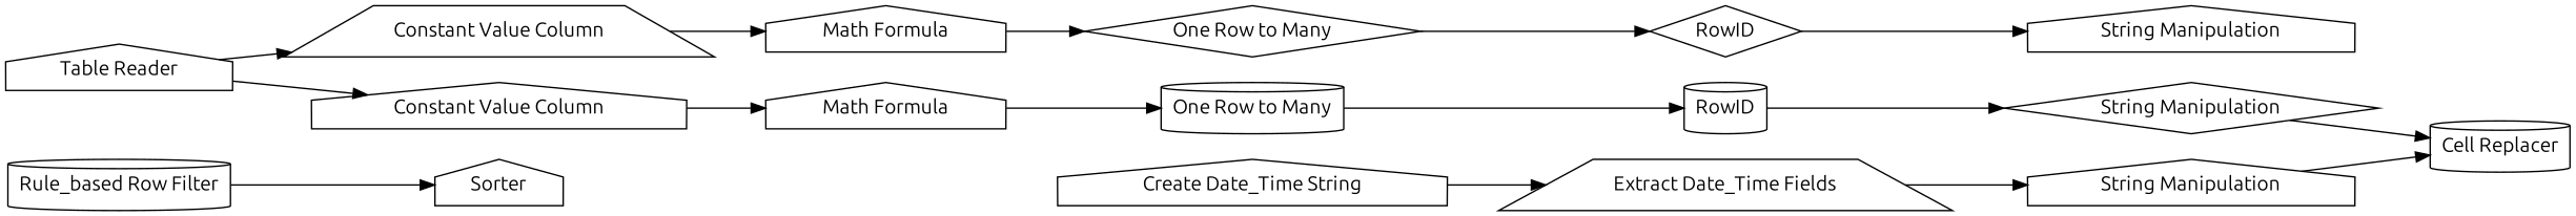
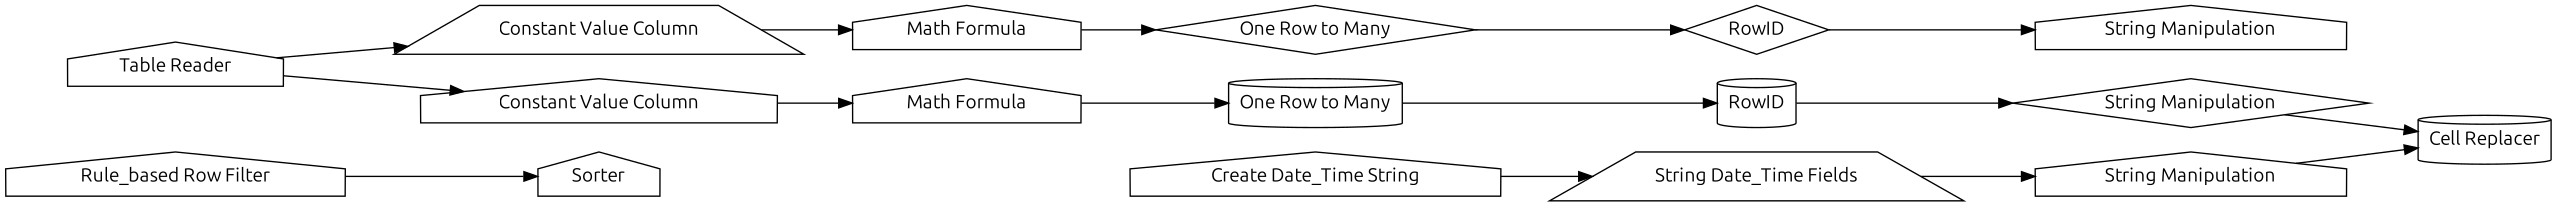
  digraph {
    fontname=Ubuntu
    rankdir=LR
    node [fontname=Ubuntu shape=house]
    edge [fontname=Ubuntu]
-   n1 [label="Rule_based Row Filter" shape=cylinder]
+   n1 [label="Rule_based Row Filter"]
    n2 [label=Sorter]
    n3 [label="Table Reader"]
    n4 [label="Constant Value Column" shape=trapezium]
    n5 [label="Constant Value Column"]
    n6 [label="Math Formula"]
    n7 [label="Math Formula"]
    n8 [label="One Row to Many" shape=diamond]
    n9 [label=RowID shape=diamond]
    n10 [label="String Manipulation"]
-   n11 [label="Extract Date_Time Fields" shape=trapezium]
+   n11 [label="String Date_Time Fields" shape=trapezium]
    n12 [label="String Manipulation"]
    n13 [label="Cell Replacer" shape=cylinder]
    n14 [label="One Row to Many" shape=cylinder]
    n15 [label=RowID shape=cylinder]
    n16 [label="Create Date_Time String"]
    n17 [label="String Manipulation" shape=diamond]
    n1 -> n2
    n3 -> n4
    n3 -> n5
    n4 -> n6
    n5 -> n7
    n6 -> n8
    n7 -> n14
    n8 -> n9
    n9 -> n10
    n11 -> n12
    n12 -> n13
    n14 -> n15
    n15 -> n17
    n16 -> n11
    n17 -> n13
  }
